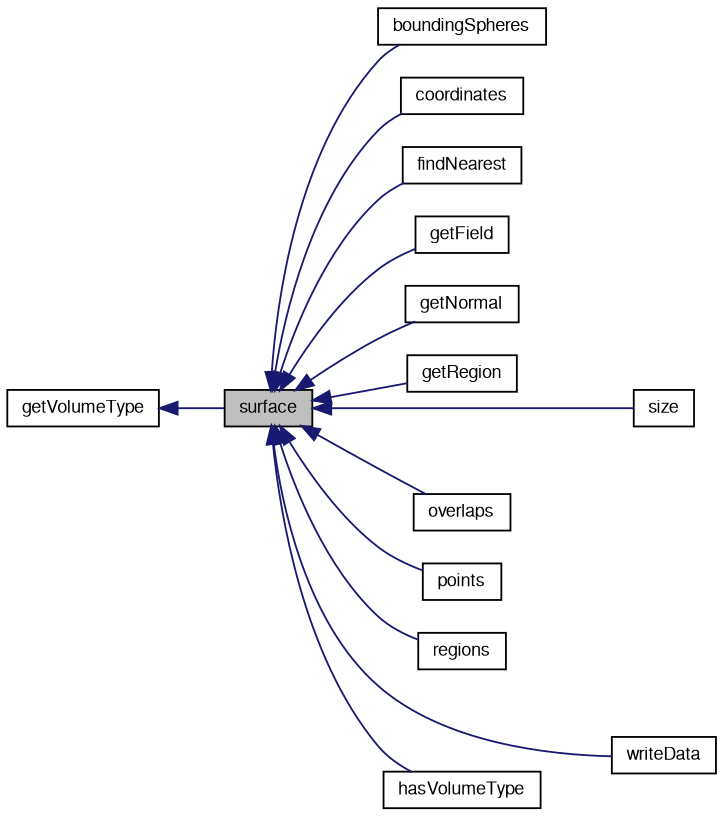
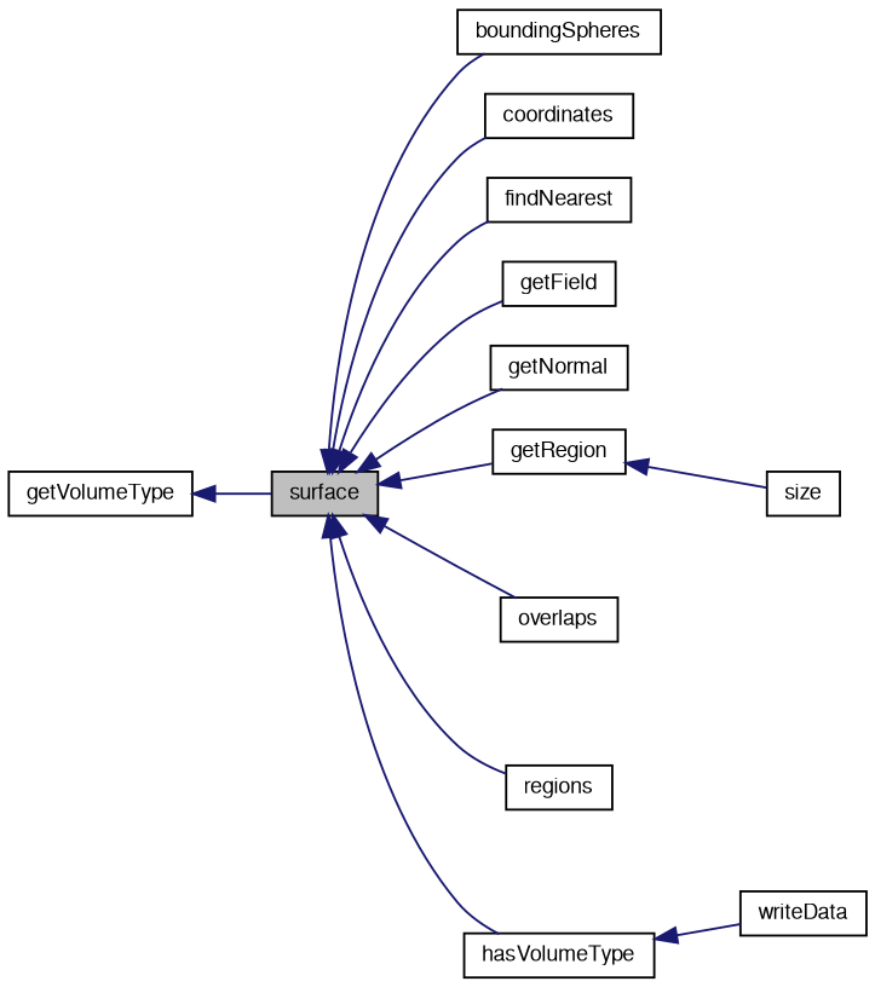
  digraph {
    rankdir=LR
    node [color=black fontname=FreeSans fontsize=10 shape=record]
    edge [color=midnightblue dir=back fontname=FreeSans fontsize=10 labelfontname=FreeSans labelfontsize=10 style=solid]
    n1 [fillcolor=grey75 fontcolor=black height=0.2 label=surface style=filled width=0.4]
    n2 [height=0.2 label=boundingSpheres width=0.4]
    n3 [height=0.2 label=coordinates width=0.4]
    n4 [height=0.2 label=findNearest width=0.4]
    n5 [height=0.2 label=getField width=0.4]
    n6 [height=0.2 label=getNormal width=0.4]
    n7 [height=0.2 label=getRegion width=0.4]
    n8 [height=0.2 label=hasVolumeType width=0.4]
    n9 [height=0.2 label=overlaps width=0.4]
-   n10 [height=0.2 label=points width=0.4]
    n11 [height=0.2 label=regions width=0.4]
    n12 [height=0.2 label=size width=0.4]
    n13 [height=0.2 label=writeData width=0.4]
    n14 [height=0.2 label=getVolumeType width=0.4]
    n1 -> n2
    n1 -> n3
    n1 -> n4
    n1 -> n5
    n1 -> n6
    n1 -> n7
    n1 -> n8
    n1 -> n9
-   n1 -> n10
    n1 -> n11
-   n1 -> n12
-   n1 -> n13
+   n7 -> n12
+   n8 -> n13
    n14 -> n1
  }
